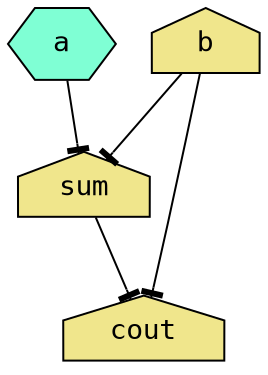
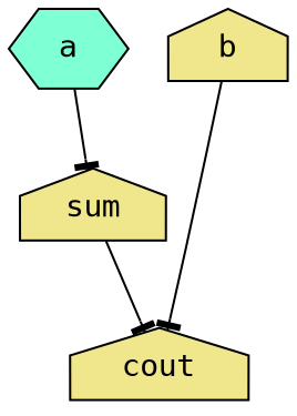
  strict digraph {
    fontname="DejaVu Sans Mono"
    node [fillcolor=khaki fontname="DejaVu Sans Mono" shape=house style=filled]
    edge [arrowhead=tee fontname="DejaVu Sans Mono" weight=1.0]
    a [fillcolor=aquamarine shape=hexagon]
    sum
    cout
    b
    a -> sum
    sum -> cout
-   b -> sum
    b -> cout
  }
